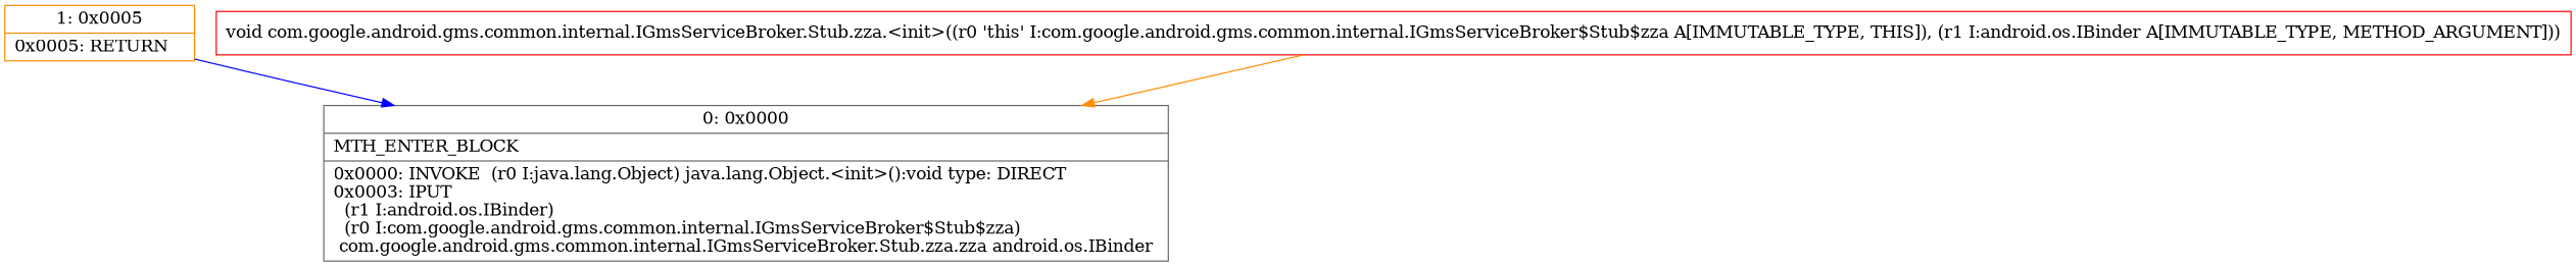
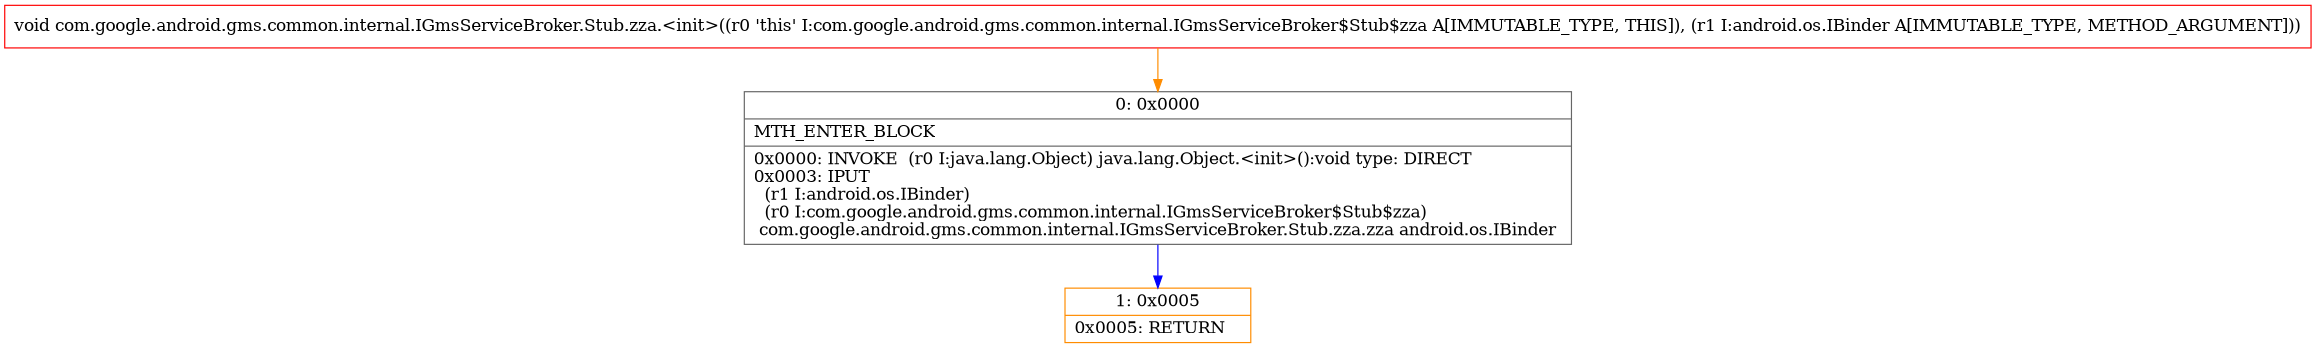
  digraph {
    node [shape=record]
    n1 [label="{0\:\ 0x0000|MTH_ENTER_BLOCK\l|0x0000: INVOKE  (r0 I:java.lang.Object) java.lang.Object.\<init\>():void type: DIRECT \l0x0003: IPUT  \l  (r1 I:android.os.IBinder)\l  (r0 I:com.google.android.gms.common.internal.IGmsServiceBroker$Stub$zza)\l com.google.android.gms.common.internal.IGmsServiceBroker.Stub.zza.zza android.os.IBinder \l}" color=gray40]
    n2 [label="{1\:\ 0x0005|0x0005: RETURN   \l}" color=darkorange]
    n3 [label="{void com.google.android.gms.common.internal.IGmsServiceBroker.Stub.zza.\<init\>((r0 'this' I:com.google.android.gms.common.internal.IGmsServiceBroker$Stub$zza A[IMMUTABLE_TYPE, THIS]), (r1 I:android.os.IBinder A[IMMUTABLE_TYPE, METHOD_ARGUMENT])) }" color=red]
-   n2 -> n1 [color=blue]
+   n1 -> n2 [color=blue]
    n3 -> n1 [color=darkorange]
  }
